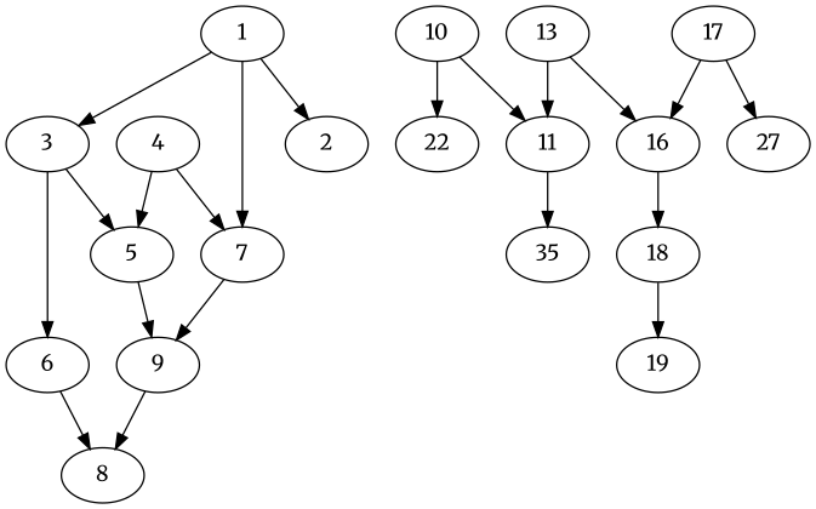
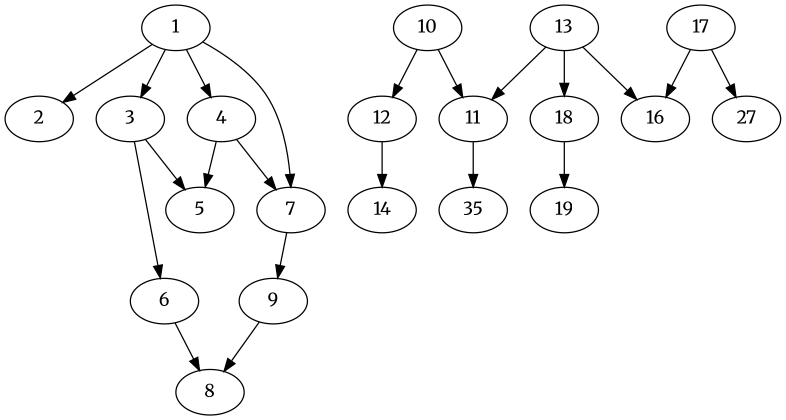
  digraph {
    fontname=Merriweather
    node [alpha=0.14 fontname=Merriweather]
    edge [fontname=Merriweather]
    1 [expect_size=6507520]
    2 [alpha=0.17 expect_size=28043264]
    3 [alpha=0.19 expect_size=40125440]
    4 [expect_size=9707520]
    7 [alpha=0.17 expect_size=21023744]
    5 [expect_size=6608896]
    6 [alpha=0.11 expect_size=50908160]
    9 [alpha=0.15 expect_size=44447744]
    8 [alpha=0.10 expect_size=27838464]
    10 [alpha=0.02 expect_size=30642176]
    11 [alpha=0.05 expect_size=15675392]
-   12 [alpha=0.01 expect_size=48195584 label=22]
+   12 [alpha=0.01 expect_size=48195584]
    n13 [expect_size=26802176 label=35]
+   14 [alpha=0.16 expect_size=40274944]
    13 [alpha=0.10 expect_size=41965568]
    16 [alpha=0.09 expect_size=12666880]
    18 [alpha=0.19 expect_size=31941632]
    17 [alpha=0.06 expect_size=38811648]
    n19 [alpha=0.07 expect_size=43564032 label=27]
    19 [alpha=0.13 expect_size=7792640]
    1 -> 2
    1 -> 3
+   1 -> 4
    1 -> 7
    3 -> 5
    3 -> 6
    4 -> 7
    4 -> 5
    7 -> 9
-   5 -> 9
    6 -> 8
    9 -> 8
    10 -> 11
    10 -> 12
    11 -> n13
+   12 -> 14
    13 -> 11
    13 -> 16
-   16 -> 18
+   13 -> 18
    18 -> 19
    17 -> 16
    17 -> n19
  }
